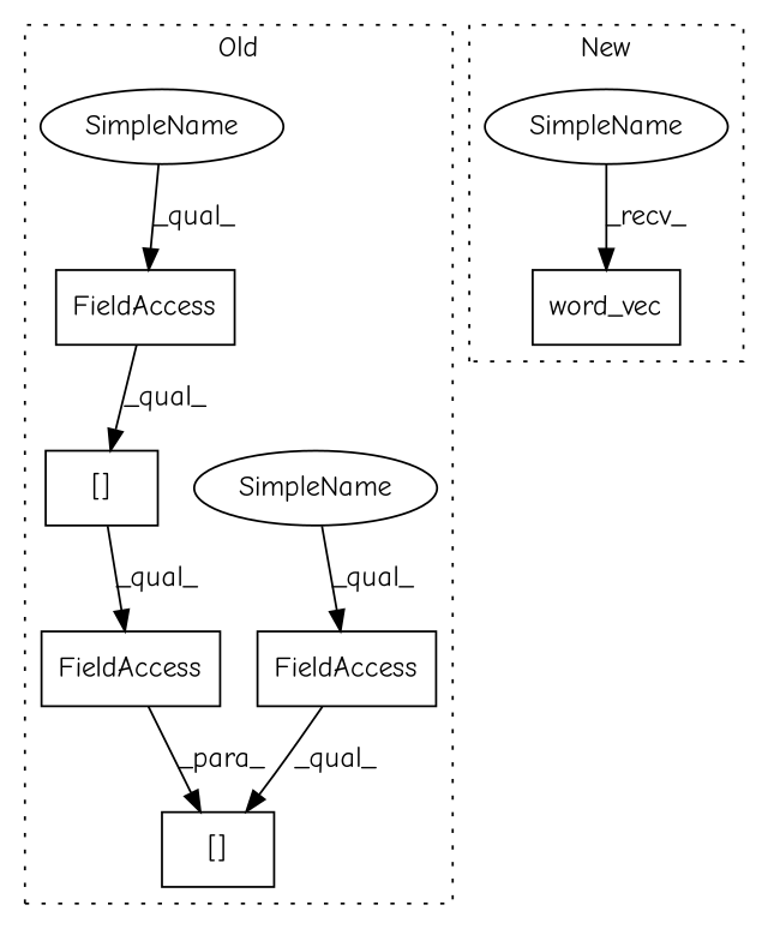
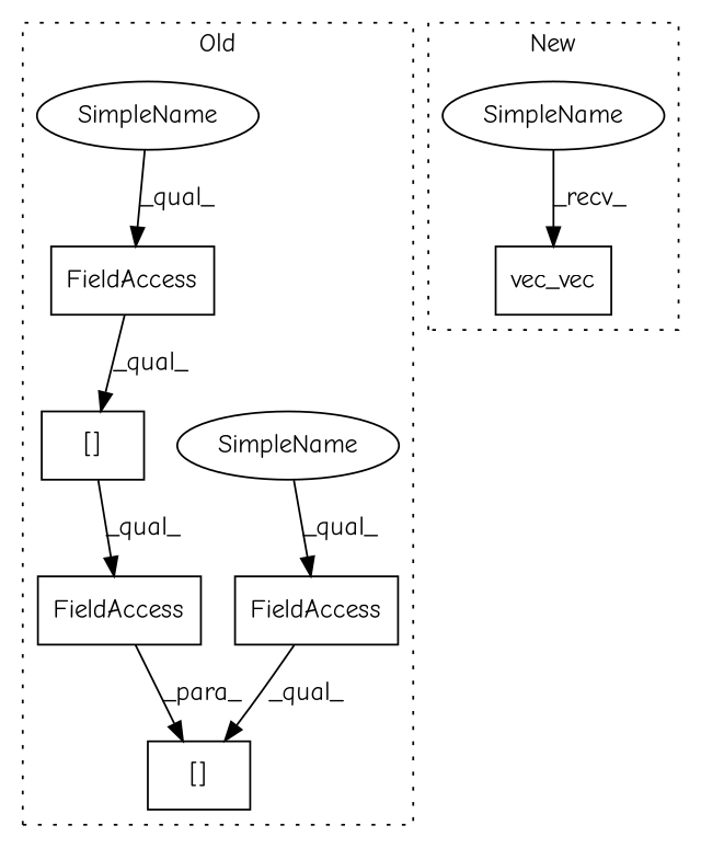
  digraph {
    fontname="Comic Neue"
    node [a=22 l=4 s=9084 shape=box fontname="Comic Neue"]
    edge [fontname="Comic Neue"]
    n1 [a=2 l="11,1" label="[]" s="9084,9099"]
    n2 [l=22 label=FieldAccess]
    n3 [a=2 l="14,1" label="[]" s="9070,9106"]
    n4 [l=10 label=FieldAccess]
    n5 [l=13 label=FieldAccess s=9070]
    n6 [a=42 label=SimpleName s=9070 shape=ellipse]
    n7 [a=42 label=SimpleName shape=ellipse]
-   n8 [a=32 l="9,1" label=word_vec s="9291,9309"]
+   n8 [a=32 l="9,1" label=vec_vec s="9291,9309"]
    n9 [a=42 label=SimpleName s=9286 shape=ellipse]
    subgraph cluster_1 {
      label=Old
      style=dotted
      n1
      n2
      n3
      n4
      n5
      n6
      n7
    }
    subgraph cluster_2 {
      label=New
      style=dotted
      n8
      n9
    }
    n1 -> n2 [label=_qual_]
    n2 -> n3 [label=_para_]
    n4 -> n1 [label=_qual_]
    n5 -> n3 [label=_qual_]
    n6 -> n5 [label=_qual_]
    n7 -> n4 [label=_qual_]
    n9 -> n8 [label=_recv_]
  }
